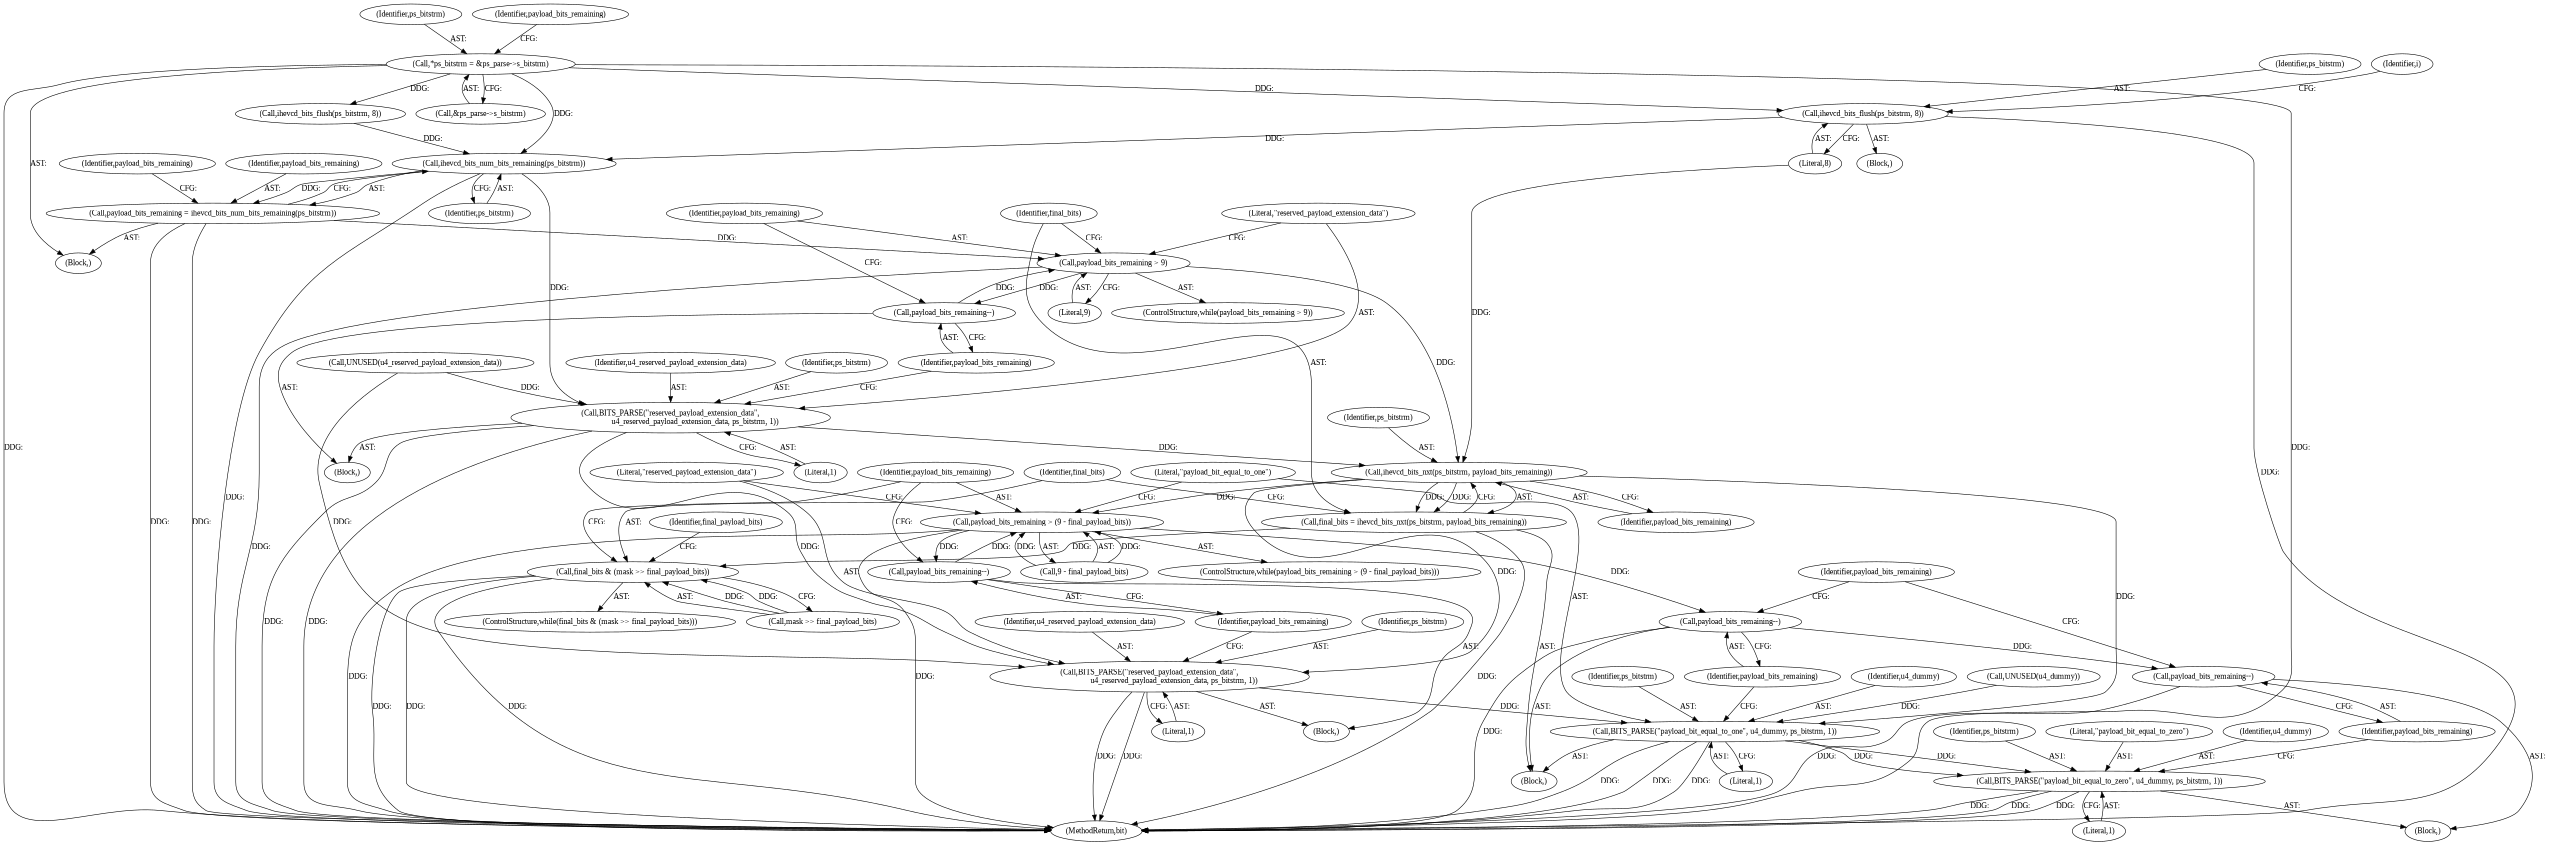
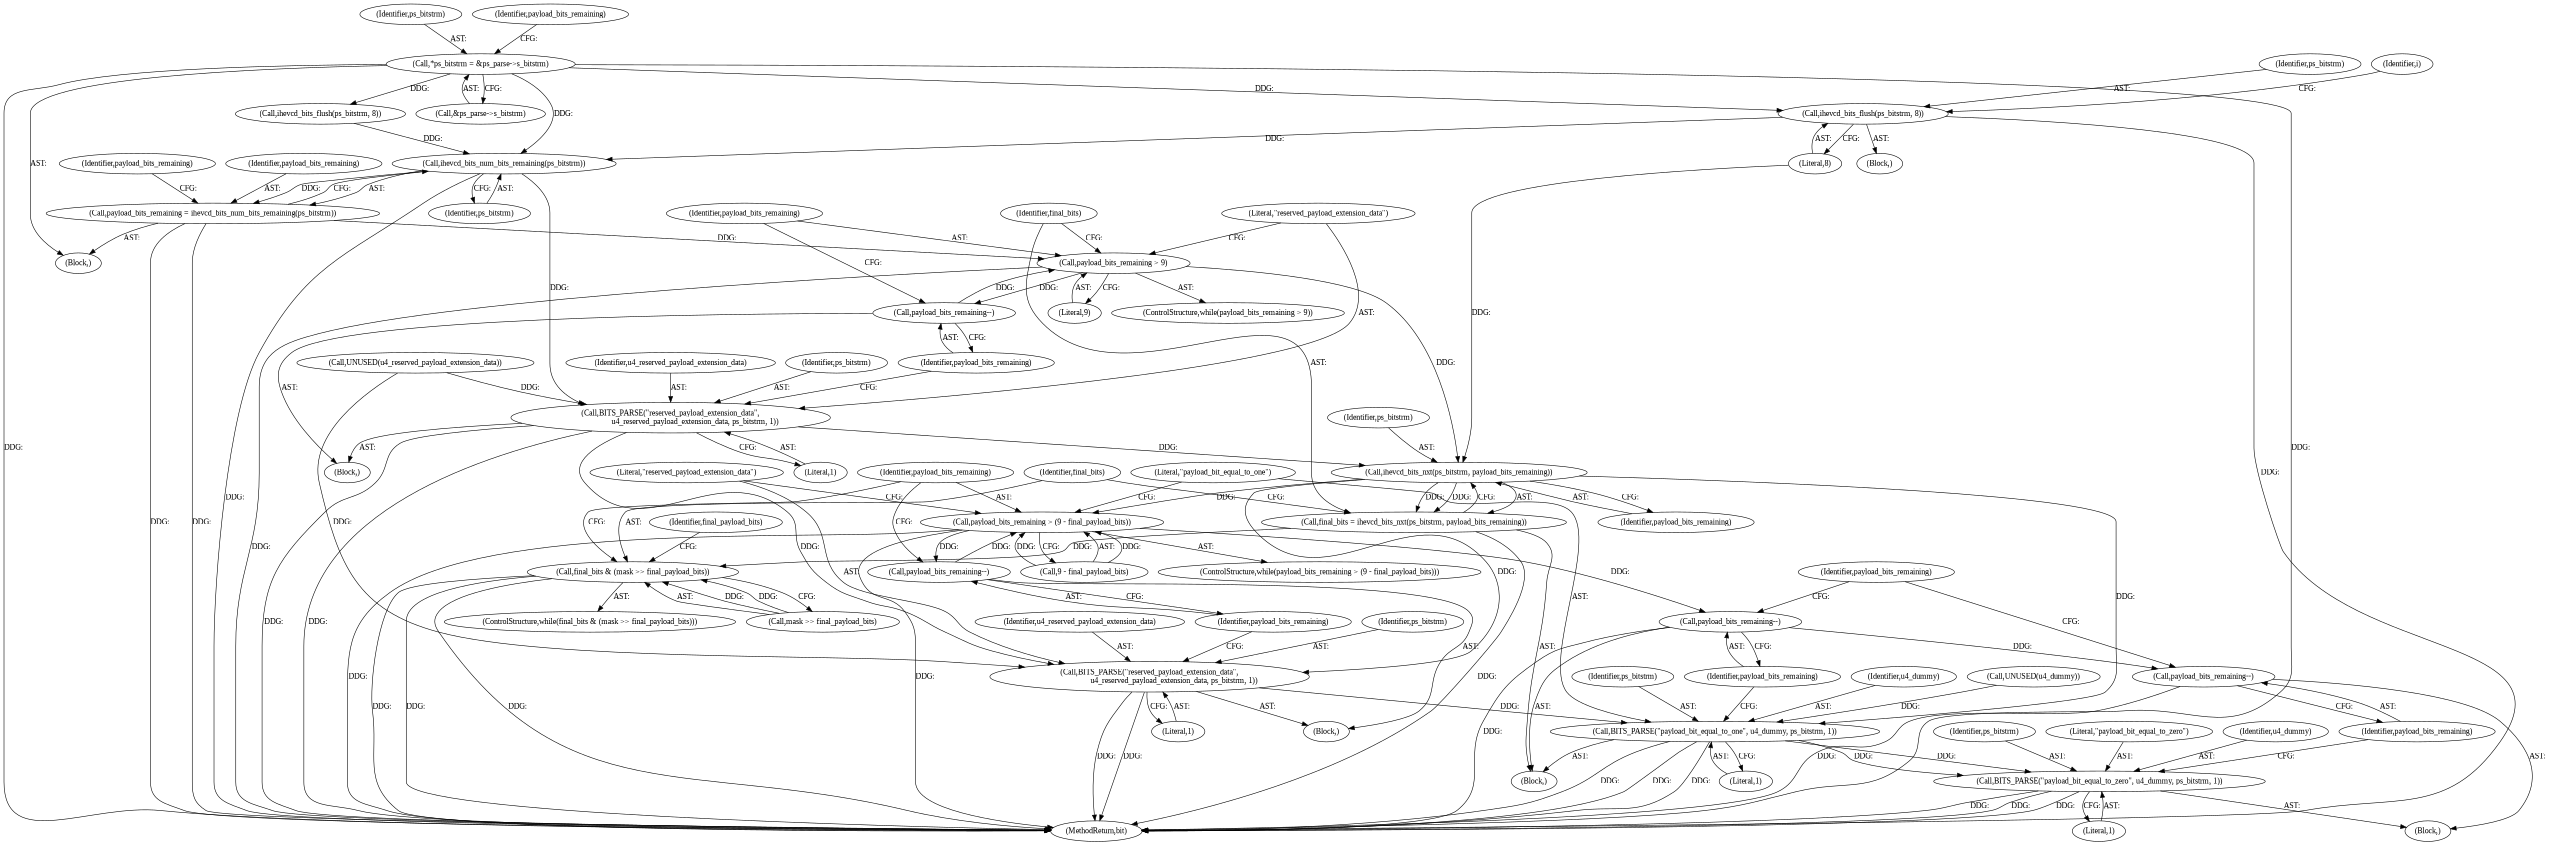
  digraph {
    fontname="Liberation Serif"
    node [fontname="Liberation Serif"]
    edge [fontname="Liberation Serif"]
    n1 [label="(Call,ihevcd_bits_flush(ps_bitstrm, 8))"]
    n2 [label="(Call,ihevcd_bits_num_bits_remaining(ps_bitstrm))"]
    n3 [label="(Literal,8)"]
    n4 [label="(MethodReturn,bit)"]
    n5 [label="(Block,)"]
    n6 [label="(Call,payload_bits_remaining = ihevcd_bits_num_bits_remaining(ps_bitstrm))"]
    n7 [label="(Call,BITS_PARSE(\"reserved_payload_extension_data\",\n                       u4_reserved_payload_extension_data, ps_bitstrm, 1))"]
    n8 [label="(Identifier,ps_bitstrm)"]
    n9 [label="(Call,ihevcd_bits_nxt(ps_bitstrm, payload_bits_remaining))"]
    n10 [label="(Call,*ps_bitstrm = &ps_parse->s_bitstrm)"]
    n11 [label="(Call,ihevcd_bits_flush(ps_bitstrm, 8))"]
    n12 [label="(Call,&ps_parse->s_bitstrm)"]
    n13 [label="(Block,)"]
    n14 [label="(Call,payload_bits_remaining > 9)"]
    n15 [label="(Call,final_bits = ihevcd_bits_nxt(ps_bitstrm, payload_bits_remaining))"]
    n16 [label="(Call,payload_bits_remaining > (9 - final_payload_bits))"]
    n17 [label="(Call,BITS_PARSE(\"reserved_payload_extension_data\",\n                       u4_reserved_payload_extension_data, ps_bitstrm, 1))"]
    n18 [label="(Call,BITS_PARSE(\"payload_bit_equal_to_one\", u4_dummy, ps_bitstrm, 1))"]
    n19 [label="(Identifier,payload_bits_remaining)"]
    n20 [label="(Block,)"]
    n21 [label="(Literal,1)"]
    n22 [label="(Call,payload_bits_remaining--)"]
    n23 [label="(ControlStructure,while(payload_bits_remaining > 9))"]
    n24 [label="(Literal,9)"]
    n25 [label="(Identifier,payload_bits_remaining)"]
    n26 [label="(Call,final_bits & (mask >> final_payload_bits))"]
    n27 [label="(Block,)"]
    n28 [label="(Call,payload_bits_remaining--)"]
    n29 [label="(Call,payload_bits_remaining--)"]
    n30 [label="(Call,9 - final_payload_bits)"]
    n31 [label="(ControlStructure,while(payload_bits_remaining > (9 - final_payload_bits)))"]
    n32 [label="(Block,)"]
    n33 [label="(Literal,1)"]
    n34 [label="(Call,BITS_PARSE(\"payload_bit_equal_to_zero\", u4_dummy, ps_bitstrm, 1))"]
    n35 [label="(Literal,1)"]
    n36 [label="(ControlStructure,while(final_bits & (mask >> final_payload_bits)))"]
    n37 [label="(Call,mask >> final_payload_bits)"]
    n38 [label="(Identifier,payload_bits_remaining)"]
    n39 [label="(Call,payload_bits_remaining--)"]
    n40 [label="(Identifier,payload_bits_remaining)"]
    n41 [label="(Identifier,payload_bits_remaining)"]
    n42 [label="(Block,)"]
    n43 [label="(Literal,1)"]
    n44 [label="(Identifier,final_bits)"]
    n45 [label="(Literal,\"payload_bit_equal_to_one\")"]
    n46 [label="(Identifier,payload_bits_remaining)"]
    n47 [label="(Call,UNUSED(u4_reserved_payload_extension_data))"]
    n48 [label="(Identifier,ps_bitstrm)"]
    n49 [label="(Identifier,u4_dummy)"]
    n50 [label="(Identifier,payload_bits_remaining)"]
    n51 [label="(Identifier,u4_reserved_payload_extension_data)"]
    n52 [label="(Literal,\"payload_bit_equal_to_zero\")"]
    n53 [label="(Literal,\"reserved_payload_extension_data\")"]
    n54 [label="(Identifier,payload_bits_remaining)"]
    n55 [label="(Identifier,final_bits)"]
    n56 [label="(Identifier,payload_bits_remaining)"]
    n57 [label="(Call,UNUSED(u4_dummy))"]
    n58 [label="(Identifier,u4_dummy)"]
    n59 [label="(Identifier,ps_bitstrm)"]
    n60 [label="(Identifier,ps_bitstrm)"]
    n61 [label="(Identifier,ps_bitstrm)"]
    n62 [label="(Identifier,i)"]
    n63 [label="(Literal,\"reserved_payload_extension_data\")"]
    n64 [label="(Identifier,payload_bits_remaining)"]
    n65 [label="(Identifier,u4_reserved_payload_extension_data)"]
    n66 [label="(Identifier,final_payload_bits)"]
    n67 [label="(Identifier,ps_bitstrm)"]
    n68 [label="(Identifier,payload_bits_remaining)"]
    n69 [label="(Identifier,ps_bitstrm)"]
    n70 [label="(Identifier,ps_bitstrm)"]
    n1 -> n2 [label="DDG: "]
    n1 -> n3 [label="CFG: "]
    n1 -> n4 [label="DDG: "]
    n1 -> n5 [label="AST: "]
    n2 -> n4 [label="DDG: "]
    n2 -> n6 [label="AST: "]
    n2 -> n6 [label="DDG: "]
    n2 -> n7 [label="DDG: "]
    n2 -> n8 [label="CFG: "]
    n3 -> n1 [label="AST: "]
    n3 -> n9 [label="DDG: "]
    n6 -> n2 [label="CFG: "]
    n6 -> n4 [label="DDG: "]
    n6 -> n4 [label="DDG: "]
    n6 -> n13 [label="AST: "]
    n6 -> n14 [label="DDG: "]
    n7 -> n4 [label="DDG: "]
    n7 -> n4 [label="DDG: "]
    n7 -> n9 [label="DDG: "]
    n7 -> n17 [label="DDG: "]
    n7 -> n20 [label="AST: "]
    n7 -> n21 [label="CFG: "]
    n8 -> n2 [label="AST: "]
    n9 -> n15 [label="AST: "]
    n9 -> n15 [label="DDG: "]
    n9 -> n15 [label="DDG: "]
    n9 -> n16 [label="DDG: "]
    n9 -> n17 [label="DDG: "]
    n9 -> n18 [label="DDG: "]
    n9 -> n19 [label="CFG: "]
    n10 -> n1 [label="DDG: "]
    n10 -> n2 [label="DDG: "]
    n10 -> n4 [label="DDG: "]
    n10 -> n4 [label="DDG: "]
    n10 -> n11 [label="DDG: "]
    n10 -> n12 [label="CFG: "]
    n10 -> n13 [label="AST: "]
    n11 -> n2 [label="DDG: "]
    n12 -> n10 [label="AST: "]
    n14 -> n4 [label="DDG: "]
    n14 -> n9 [label="DDG: "]
    n14 -> n22 [label="DDG: "]
    n14 -> n23 [label="AST: "]
    n14 -> n24 [label="CFG: "]
    n15 -> n4 [label="DDG: "]
    n15 -> n9 [label="CFG: "]
    n15 -> n26 [label="DDG: "]
    n15 -> n27 [label="AST: "]
    n16 -> n4 [label="DDG: "]
    n16 -> n4 [label="DDG: "]
    n16 -> n28 [label="DDG: "]
    n16 -> n29 [label="DDG: "]
-   n16 -> n30 [label="AST: "]
+   n16 -> n30 [label="CFG: "]
    n16 -> n31 [label="AST: "]
    n17 -> n4 [label="DDG: "]
    n17 -> n4 [label="DDG: "]
    n17 -> n18 [label="DDG: "]
    n17 -> n32 [label="AST: "]
    n17 -> n33 [label="CFG: "]
    n18 -> n4 [label="DDG: "]
    n18 -> n4 [label="DDG: "]
    n18 -> n4 [label="DDG: "]
    n18 -> n27 [label="AST: "]
    n18 -> n34 [label="DDG: "]
    n18 -> n34 [label="DDG: "]
    n18 -> n35 [label="CFG: "]
    n19 -> n9 [label="AST: "]
    n21 -> n7 [label="AST: "]
    n22 -> n14 [label="DDG: "]
    n22 -> n20 [label="AST: "]
    n22 -> n25 [label="CFG: "]
    n24 -> n14 [label="AST: "]
    n25 -> n7 [label="CFG: "]
    n25 -> n22 [label="AST: "]
    n26 -> n4 [label="DDG: "]
    n26 -> n4 [label="DDG: "]
    n26 -> n4 [label="DDG: "]
    n26 -> n36 [label="AST: "]
    n26 -> n37 [label="CFG: "]
    n28 -> n16 [label="DDG: "]
    n28 -> n32 [label="AST: "]
    n28 -> n38 [label="CFG: "]
    n29 -> n4 [label="DDG: "]
    n29 -> n27 [label="AST: "]
    n29 -> n39 [label="DDG: "]
    n29 -> n40 [label="CFG: "]
    n30 -> n16 [label="AST: "]
    n30 -> n16 [label="DDG: "]
    n30 -> n16 [label="DDG: "]
    n33 -> n17 [label="AST: "]
    n34 -> n4 [label="DDG: "]
    n34 -> n4 [label="DDG: "]
    n34 -> n4 [label="DDG: "]
    n34 -> n42 [label="AST: "]
    n34 -> n43 [label="CFG: "]
    n35 -> n18 [label="AST: "]
    n37 -> n26 [label="AST: "]
    n37 -> n26 [label="DDG: "]
    n37 -> n26 [label="DDG: "]
    n38 -> n17 [label="CFG: "]
    n38 -> n28 [label="AST: "]
    n39 -> n4 [label="DDG: "]
    n39 -> n41 [label="CFG: "]
    n39 -> n42 [label="AST: "]
    n40 -> n18 [label="CFG: "]
    n40 -> n29 [label="AST: "]
    n41 -> n34 [label="CFG: "]
    n41 -> n39 [label="AST: "]
    n43 -> n34 [label="AST: "]
    n44 -> n14 [label="CFG: "]
    n44 -> n15 [label="AST: "]
    n45 -> n16 [label="CFG: "]
    n45 -> n18 [label="AST: "]
    n46 -> n16 [label="AST: "]
    n46 -> n26 [label="CFG: "]
    n46 -> n28 [label="CFG: "]
    n47 -> n7 [label="DDG: "]
    n47 -> n17 [label="DDG: "]
    n48 -> n10 [label="AST: "]
    n49 -> n18 [label="AST: "]
    n50 -> n14 [label="AST: "]
    n50 -> n22 [label="CFG: "]
    n51 -> n7 [label="AST: "]
    n52 -> n34 [label="AST: "]
    n53 -> n16 [label="CFG: "]
    n53 -> n17 [label="AST: "]
    n54 -> n10 [label="CFG: "]
    n55 -> n15 [label="CFG: "]
    n55 -> n26 [label="AST: "]
    n56 -> n6 [label="CFG: "]
    n57 -> n18 [label="DDG: "]
    n58 -> n34 [label="AST: "]
    n59 -> n7 [label="AST: "]
    n60 -> n1 [label="AST: "]
    n61 -> n9 [label="AST: "]
    n62 -> n1 [label="CFG: "]
    n63 -> n7 [label="AST: "]
    n63 -> n14 [label="CFG: "]
    n64 -> n6 [label="AST: "]
    n65 -> n17 [label="AST: "]
    n66 -> n26 [label="CFG: "]
    n67 -> n17 [label="AST: "]
    n68 -> n29 [label="CFG: "]
    n68 -> n39 [label="CFG: "]
    n69 -> n18 [label="AST: "]
    n70 -> n34 [label="AST: "]
  }
